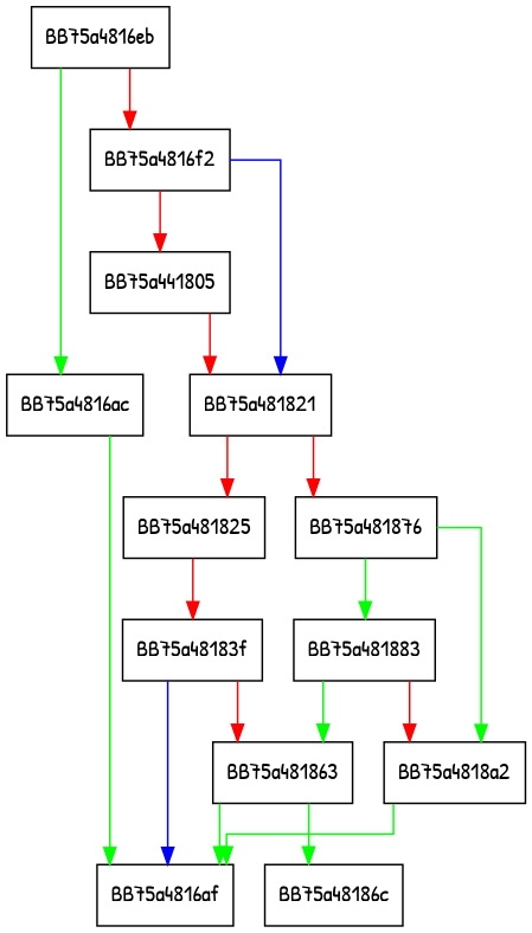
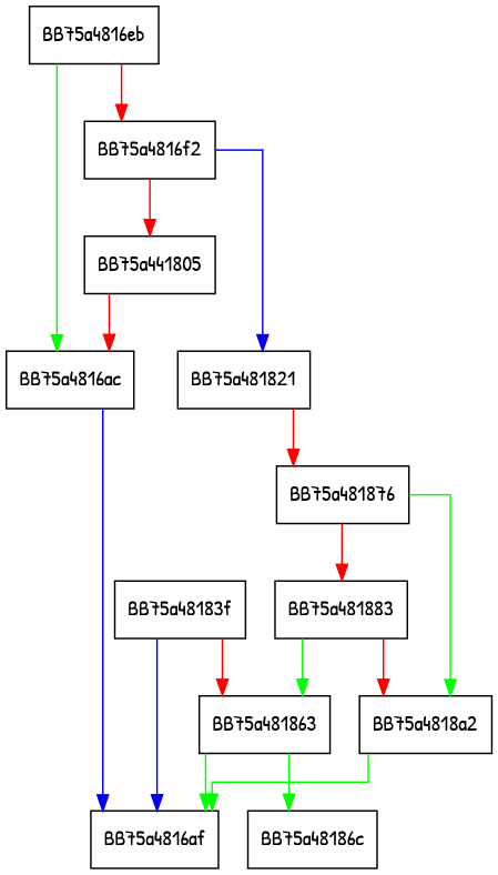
  digraph {
    fontname="Patrick Hand"
    splines=ortho
    node [fontname="Patrick Hand" shape=box]
    edge [color=red fontname="Patrick Hand"]
    BB75a4816eb
    BB75a4816ac
    BB75a4816f2
    BB75a4816af
    BB75a481821
    n6 [label=BB75a441805]
    BB75a481876
-   BB75a481825
    BB75a4818a2
    BB75a481883
    BB75a48183f
    BB75a481863
    BB75a48186c
    BB75a4816eb -> BB75a4816ac [color=green]
    BB75a4816eb -> BB75a4816f2
-   BB75a4816ac -> BB75a4816af [color=green]
+   BB75a4816ac -> BB75a4816af [color=blue]
    BB75a4816f2 -> BB75a481821 [color=blue]
    BB75a4816f2 -> n6
    BB75a481821 -> BB75a481876
-   BB75a481821 -> BB75a481825
-   n6 -> BB75a481821
+   n6 -> BB75a4816ac
    BB75a481876 -> BB75a4818a2 [color=green]
-   BB75a481876 -> BB75a481883 [color=green]
-   BB75a481825 -> BB75a48183f
+   BB75a481876 -> BB75a481883
    BB75a4818a2 -> BB75a4816af [color=green]
    BB75a481883 -> BB75a4818a2
    BB75a481883 -> BB75a481863 [color=green]
    BB75a48183f -> BB75a4816af [color=blue]
    BB75a48183f -> BB75a481863
    BB75a481863 -> BB75a4816af [color=green]
    BB75a481863 -> BB75a48186c [color=green]
  }
